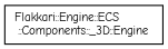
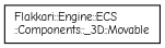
  digraph {
    rankdir=LR
    fontname="Comic Neue"
-   n1 [color=black fillcolor=white fontname="Comic Neue" fontsize=10 height=0.2 label="Flakkari::Engine::ECS\l::Components::_3D::Engine" shape=record style=filled width=0.4]
+   n1 [color=black fillcolor=white fontname="Comic Neue" fontsize=10 height=0.2 label="Flakkari::Engine::ECS\l::Components::_3D::Movable" shape=record style=filled width=0.4]
  }
